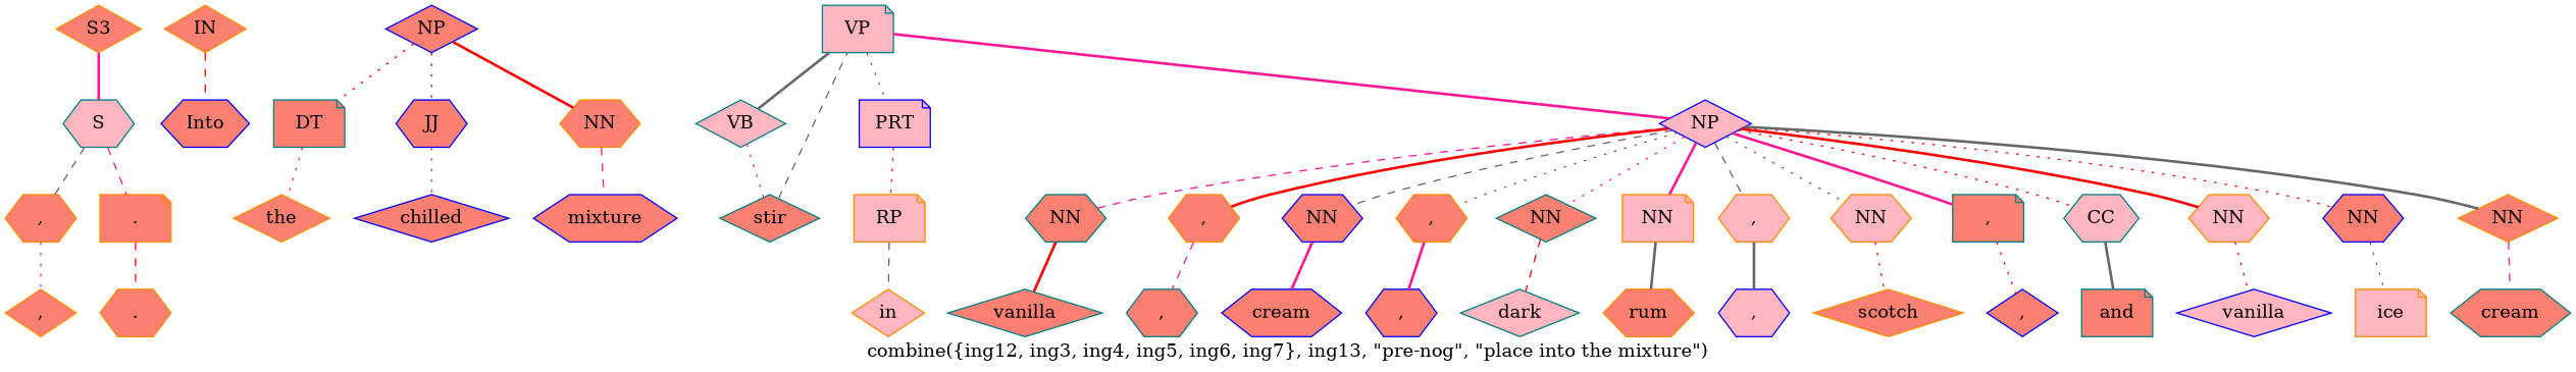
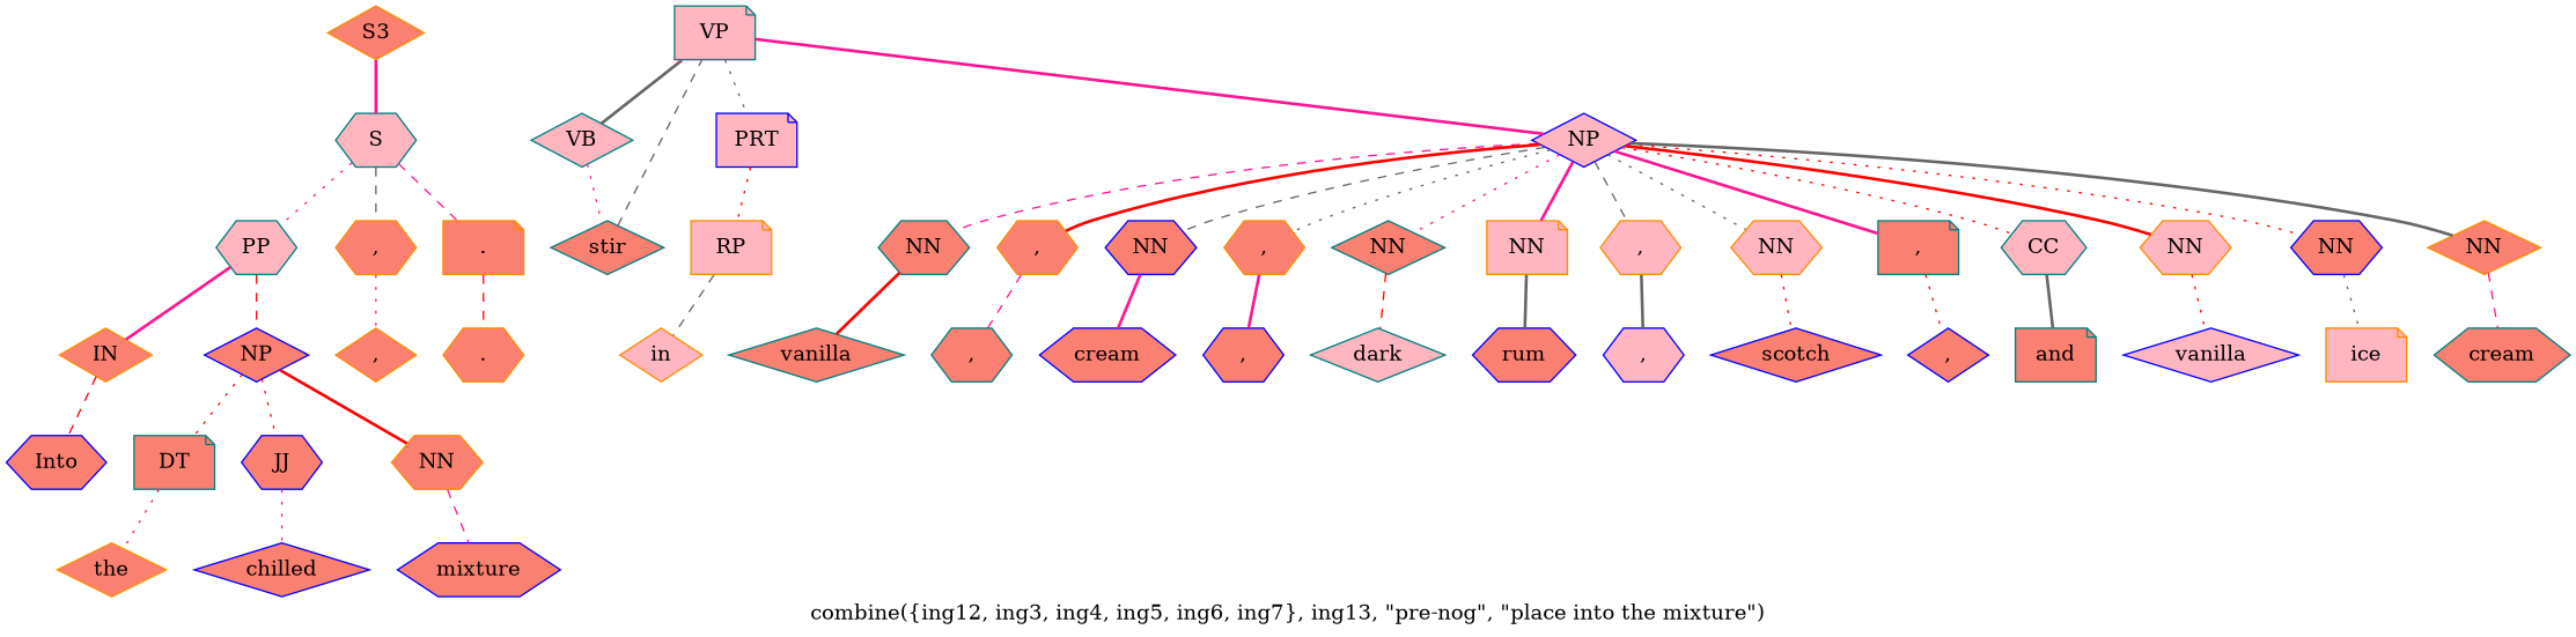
  graph {
    label="combine({ing12, ing3, ing4, ing5, ing6, ing7}, ing13, \"pre-nog\", \"place into the mixture\")"
    node [color=darkorange fillcolor=salmon shape=hexagon style=filled]
    edge [color=deeppink style=dotted]
    n1 [label=S3 shape=diamond]
    n2 [color=teal fillcolor=lightpink label=S]
+   n3 [color=teal fillcolor=lightpink label=PP]
    n4 [label=","]
    n5 [label="." shape=note]
    n6 [label=IN shape=diamond]
    n7 [color=blue label=NP shape=diamond]
    n8 [label="," shape=diamond]
    n9 [color=teal fillcolor=lightpink label=VP shape=note]
    n10 [color=teal fillcolor=lightpink label=VB shape=diamond]
    n11 [color=blue fillcolor=lightpink label=PRT shape=note]
    n12 [color=blue fillcolor=lightpink label=NP shape=diamond]
    n13 [label="."]
    n14 [color=blue label=Into]
    n15 [color=teal label=DT shape=note]
    n16 [color=blue label=JJ]
    n17 [label=NN]
    n18 [label=the shape=diamond]
    n19 [color=blue label=chilled shape=diamond]
    n20 [color=blue label=mixture]
    n21 [color=teal label=stir shape=diamond]
    n22 [fillcolor=lightpink label=RP shape=note]
    n23 [color=teal label=NN]
    n24 [label=","]
    n25 [color=blue label=NN]
    n26 [label=","]
    n27 [color=teal label=NN shape=diamond]
    n28 [fillcolor=lightpink label=NN shape=note]
    n29 [fillcolor=lightpink label=","]
    n30 [fillcolor=lightpink label=NN]
    n31 [color=teal label="," shape=note]
    n32 [color=teal fillcolor=lightpink label=CC]
    n33 [fillcolor=lightpink label=NN]
    n34 [color=blue label=NN]
    n35 [label=NN shape=diamond]
    n36 [fillcolor=lightpink label=in shape=diamond]
    n37 [color=teal label=vanilla shape=diamond]
    n38 [color=teal label=","]
    n39 [color=blue label=cream]
    n40 [color=blue label=","]
    n41 [color=teal fillcolor=lightpink label=dark shape=diamond]
-   n42 [label=rum]
+   n42 [color=blue label=rum]
    n43 [color=blue fillcolor=lightpink label=","]
-   n44 [label=scotch shape=diamond]
+   n44 [color=blue label=scotch shape=diamond]
    n45 [color=blue label="," shape=diamond]
    n46 [color=teal label=and shape=note]
    n47 [color=blue fillcolor=lightpink label=vanilla shape=diamond]
    n48 [fillcolor=lightpink label=ice shape=note]
    n49 [color=teal label=cream]
    n1 -- n2 [style=bold]
+   n2 -- n3
    n2 -- n4 [color=gray40 style=dashed]
    n2 -- n5 [style=dashed]
+   n3 -- n6 [style=bold]
+   n3 -- n7 [color=red style=dashed]
    n4 -- n8
    n5 -- n13 [color=red style=dashed]
    n6 -- n14 [color=red style=dashed]
    n7 -- n15 [color=red]
    n7 -- n16 [color=red]
    n7 -- n17 [color=red style=bold]
    n9 -- n10 [color=gray40 style=bold]
    n9 -- n11 [color=gray40]
    n9 -- n12 [style=bold]
    n10 -- n21
    n11 -- n22 [color=red]
    n12 -- n23 [style=dashed]
    n12 -- n24 [color=red style=bold]
    n12 -- n25 [color=gray40 style=dashed]
    n12 -- n26 [color=gray40]
    n12 -- n27
    n12 -- n28 [style=bold]
    n12 -- n29 [color=gray40 style=dashed]
    n12 -- n30 [color=gray40]
    n12 -- n31 [style=bold]
    n12 -- n32 [color=red]
    n12 -- n33 [color=red style=bold]
    n12 -- n34 [color=red]
    n12 -- n35 [color=gray40 style=bold]
    n15 -- n18
    n16 -- n19
    n17 -- n20 [style=dashed]
    n21 -- n9 [color=gray40 style=dashed]
    n22 -- n36 [color=gray40 style=dashed]
    n23 -- n37 [color=red style=bold]
    n24 -- n38 [style=dashed]
    n25 -- n39 [style=bold]
    n26 -- n40 [style=bold]
    n27 -- n41 [color=red style=dashed]
    n28 -- n42 [color=gray40 style=bold]
    n29 -- n43 [color=gray40 style=bold]
    n30 -- n44 [color=red]
    n31 -- n45 [color=red]
    n32 -- n46 [color=gray40 style=bold]
    n33 -- n47 [color=red]
    n34 -- n48 [color=gray40]
    n35 -- n49 [style=dashed]
  }
